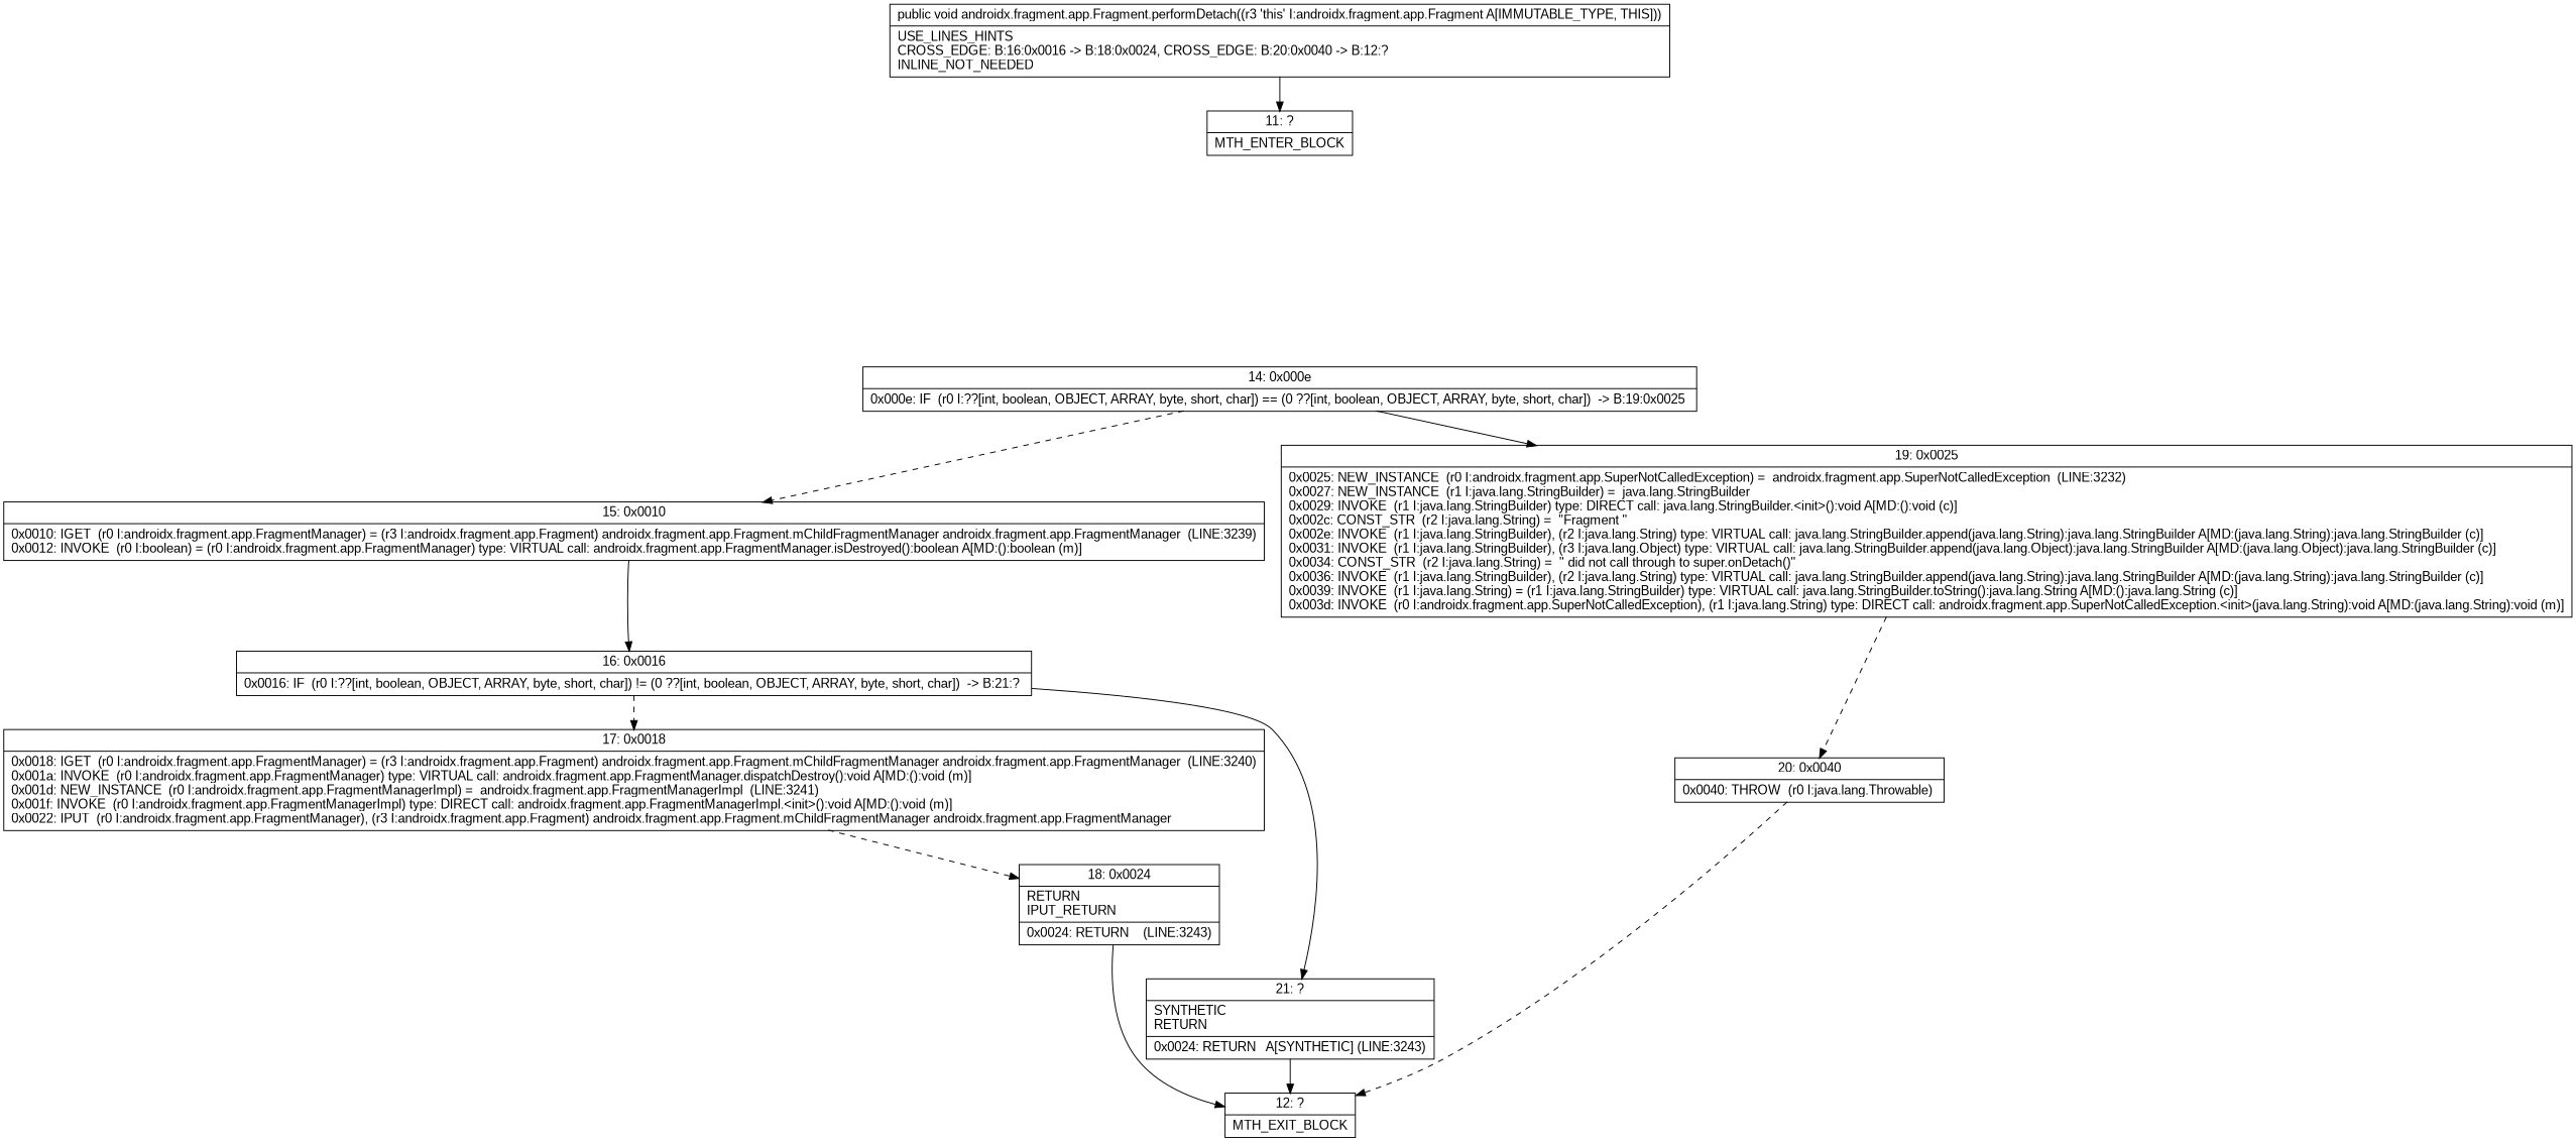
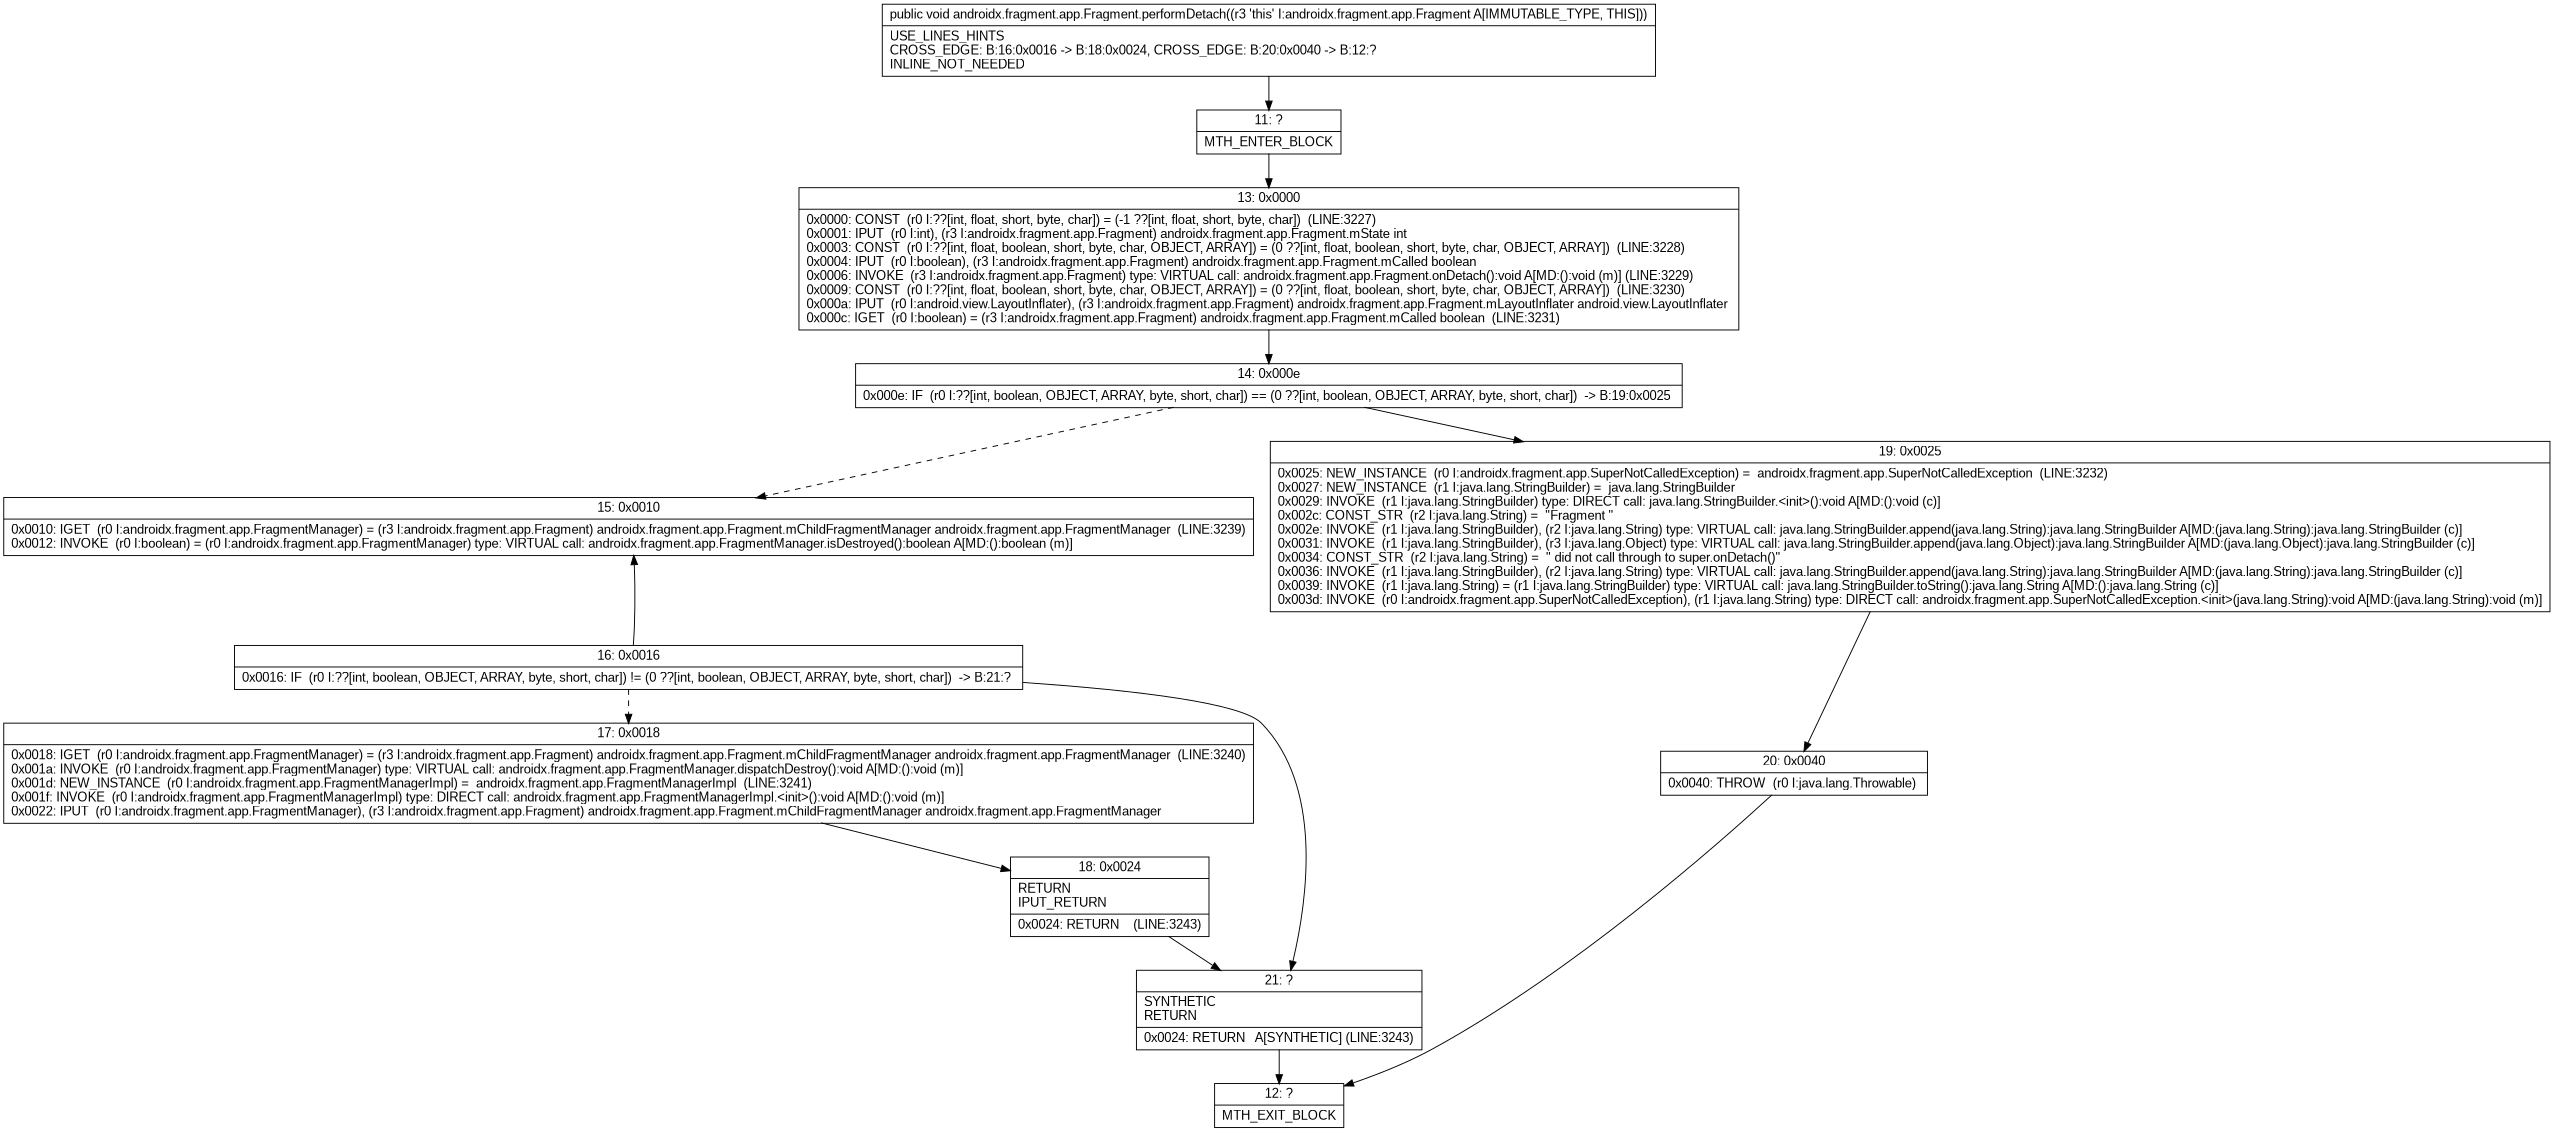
  digraph {
    fontname="Liberation Sans"
    node [fontname="Liberation Sans" shape=record]
    edge [fontname="Liberation Sans"]
    n1 [label="{11\:\ ?|MTH_ENTER_BLOCK\l}"]
+   n2 [label="{13\:\ 0x0000|0x0000: CONST  (r0 I:??[int, float, short, byte, char]) = (\-1 ??[int, float, short, byte, char])  (LINE:3227)\l0x0001: IPUT  (r0 I:int), (r3 I:androidx.fragment.app.Fragment) androidx.fragment.app.Fragment.mState int \l0x0003: CONST  (r0 I:??[int, float, boolean, short, byte, char, OBJECT, ARRAY]) = (0 ??[int, float, boolean, short, byte, char, OBJECT, ARRAY])  (LINE:3228)\l0x0004: IPUT  (r0 I:boolean), (r3 I:androidx.fragment.app.Fragment) androidx.fragment.app.Fragment.mCalled boolean \l0x0006: INVOKE  (r3 I:androidx.fragment.app.Fragment) type: VIRTUAL call: androidx.fragment.app.Fragment.onDetach():void A[MD:():void (m)] (LINE:3229)\l0x0009: CONST  (r0 I:??[int, float, boolean, short, byte, char, OBJECT, ARRAY]) = (0 ??[int, float, boolean, short, byte, char, OBJECT, ARRAY])  (LINE:3230)\l0x000a: IPUT  (r0 I:android.view.LayoutInflater), (r3 I:androidx.fragment.app.Fragment) androidx.fragment.app.Fragment.mLayoutInflater android.view.LayoutInflater \l0x000c: IGET  (r0 I:boolean) = (r3 I:androidx.fragment.app.Fragment) androidx.fragment.app.Fragment.mCalled boolean  (LINE:3231)\l}"]
    n3 [label="{14\:\ 0x000e|0x000e: IF  (r0 I:??[int, boolean, OBJECT, ARRAY, byte, short, char]) == (0 ??[int, boolean, OBJECT, ARRAY, byte, short, char])  \-\> B:19:0x0025 \l}"]
    n4 [label="{15\:\ 0x0010|0x0010: IGET  (r0 I:androidx.fragment.app.FragmentManager) = (r3 I:androidx.fragment.app.Fragment) androidx.fragment.app.Fragment.mChildFragmentManager androidx.fragment.app.FragmentManager  (LINE:3239)\l0x0012: INVOKE  (r0 I:boolean) = (r0 I:androidx.fragment.app.FragmentManager) type: VIRTUAL call: androidx.fragment.app.FragmentManager.isDestroyed():boolean A[MD:():boolean (m)]\l}"]
    n5 [label="{19\:\ 0x0025|0x0025: NEW_INSTANCE  (r0 I:androidx.fragment.app.SuperNotCalledException) =  androidx.fragment.app.SuperNotCalledException  (LINE:3232)\l0x0027: NEW_INSTANCE  (r1 I:java.lang.StringBuilder) =  java.lang.StringBuilder \l0x0029: INVOKE  (r1 I:java.lang.StringBuilder) type: DIRECT call: java.lang.StringBuilder.\<init\>():void A[MD:():void (c)]\l0x002c: CONST_STR  (r2 I:java.lang.String) =  \"Fragment \" \l0x002e: INVOKE  (r1 I:java.lang.StringBuilder), (r2 I:java.lang.String) type: VIRTUAL call: java.lang.StringBuilder.append(java.lang.String):java.lang.StringBuilder A[MD:(java.lang.String):java.lang.StringBuilder (c)]\l0x0031: INVOKE  (r1 I:java.lang.StringBuilder), (r3 I:java.lang.Object) type: VIRTUAL call: java.lang.StringBuilder.append(java.lang.Object):java.lang.StringBuilder A[MD:(java.lang.Object):java.lang.StringBuilder (c)]\l0x0034: CONST_STR  (r2 I:java.lang.String) =  \" did not call through to super.onDetach()\" \l0x0036: INVOKE  (r1 I:java.lang.StringBuilder), (r2 I:java.lang.String) type: VIRTUAL call: java.lang.StringBuilder.append(java.lang.String):java.lang.StringBuilder A[MD:(java.lang.String):java.lang.StringBuilder (c)]\l0x0039: INVOKE  (r1 I:java.lang.String) = (r1 I:java.lang.StringBuilder) type: VIRTUAL call: java.lang.StringBuilder.toString():java.lang.String A[MD:():java.lang.String (c)]\l0x003d: INVOKE  (r0 I:androidx.fragment.app.SuperNotCalledException), (r1 I:java.lang.String) type: DIRECT call: androidx.fragment.app.SuperNotCalledException.\<init\>(java.lang.String):void A[MD:(java.lang.String):void (m)]\l}"]
    n6 [label="{16\:\ 0x0016|0x0016: IF  (r0 I:??[int, boolean, OBJECT, ARRAY, byte, short, char]) != (0 ??[int, boolean, OBJECT, ARRAY, byte, short, char])  \-\> B:21:? \l}"]
    n7 [label="{20\:\ 0x0040|0x0040: THROW  (r0 I:java.lang.Throwable) \l}"]
    n8 [label="{17\:\ 0x0018|0x0018: IGET  (r0 I:androidx.fragment.app.FragmentManager) = (r3 I:androidx.fragment.app.Fragment) androidx.fragment.app.Fragment.mChildFragmentManager androidx.fragment.app.FragmentManager  (LINE:3240)\l0x001a: INVOKE  (r0 I:androidx.fragment.app.FragmentManager) type: VIRTUAL call: androidx.fragment.app.FragmentManager.dispatchDestroy():void A[MD:():void (m)]\l0x001d: NEW_INSTANCE  (r0 I:androidx.fragment.app.FragmentManagerImpl) =  androidx.fragment.app.FragmentManagerImpl  (LINE:3241)\l0x001f: INVOKE  (r0 I:androidx.fragment.app.FragmentManagerImpl) type: DIRECT call: androidx.fragment.app.FragmentManagerImpl.\<init\>():void A[MD:():void (m)]\l0x0022: IPUT  (r0 I:androidx.fragment.app.FragmentManager), (r3 I:androidx.fragment.app.Fragment) androidx.fragment.app.Fragment.mChildFragmentManager androidx.fragment.app.FragmentManager \l}"]
    n9 [label="{21\:\ ?|SYNTHETIC\lRETURN\l|0x0024: RETURN   A[SYNTHETIC] (LINE:3243)\l}"]
    n10 [label="{18\:\ 0x0024|RETURN\lIPUT_RETURN\l|0x0024: RETURN    (LINE:3243)\l}"]
    n11 [label="{12\:\ ?|MTH_EXIT_BLOCK\l}"]
    n12 [label="{public void androidx.fragment.app.Fragment.performDetach((r3 'this' I:androidx.fragment.app.Fragment A[IMMUTABLE_TYPE, THIS]))  | USE_LINES_HINTS\lCROSS_EDGE: B:16:0x0016 \-\> B:18:0x0024, CROSS_EDGE: B:20:0x0040 \-\> B:12:?\lINLINE_NOT_NEEDED\l}"]
+   n1 -> n2
+   n2 -> n3
    n3 -> n4 [style=dashed]
    n3 -> n5
-   n4 -> n6
-   n5 -> n7 [style=dashed]
+   n6 -> n4
+   n5 -> n7
    n6 -> n8 [style=dashed]
    n6 -> n9
-   n7 -> n11 [style=dashed]
-   n8 -> n10 [style=dashed]
+   n7 -> n11
+   n8 -> n10
    n9 -> n11
-   n10 -> n11
+   n10 -> n9
    n12 -> n1
  }
